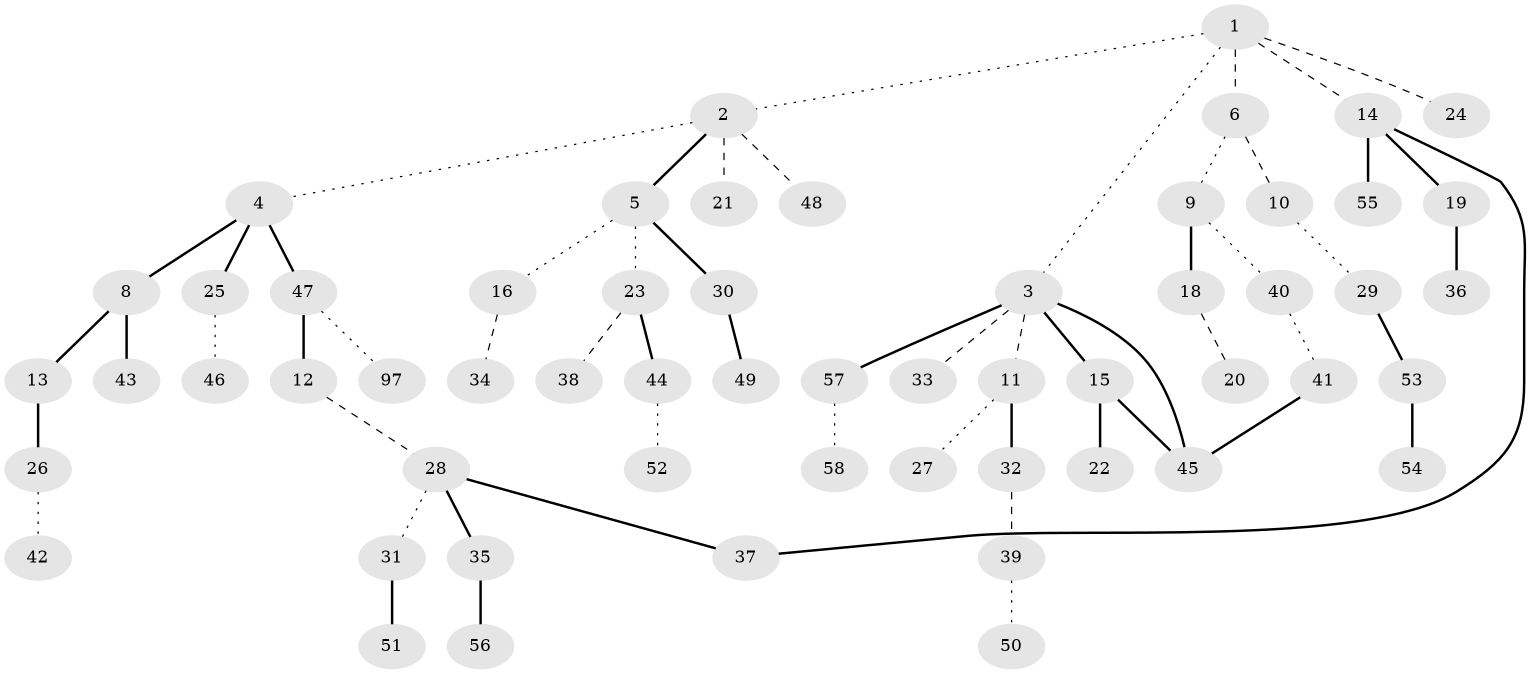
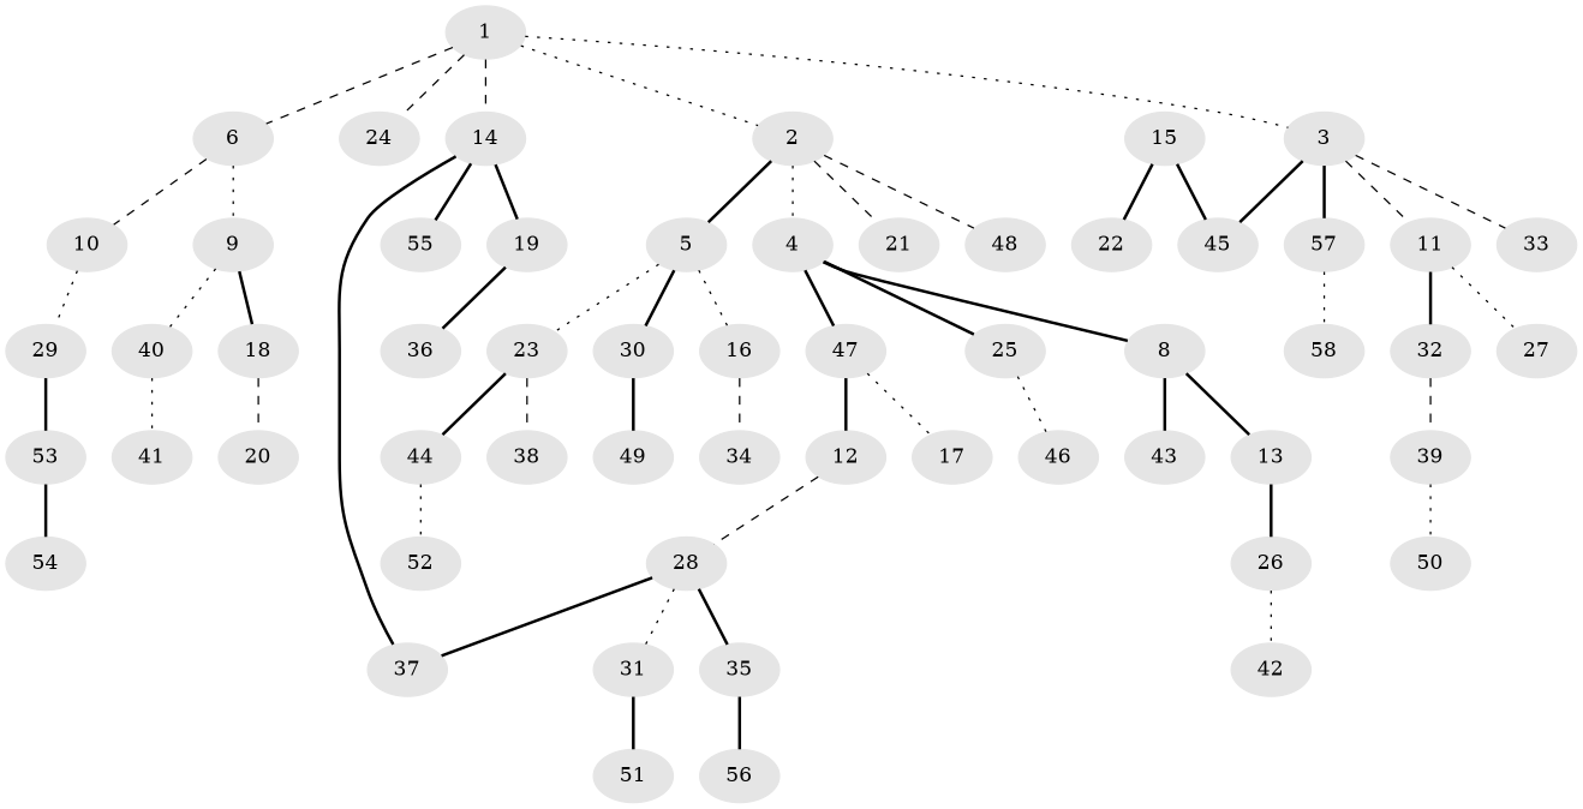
  graph {
    node [color=gray90 style=filled]
    edge [style=bold]
    1
    2
    3
    6
    14
    24
    4
    5
    21
    48
    11
    15
    33
    45
    57
    9
    10
    19
    37
    55
    8
    25
    47
    16
    23
    30
    27
    32
    22
    58
    13
    43
    46
    12
-   17 [label=97]
+   17
    34
    38
    44
    49
    18
    40
    29
    28
    26
    20
    41
    53
    39
    31
    35
    42
    36
    52
    51
    56
    54
    50
    1 -- 2 [style=dotted]
    1 -- 3 [style=dotted]
    1 -- 6 [style=dashed]
    1 -- 14 [style=dashed]
    1 -- 24 [style=dashed]
    2 -- 4 [style=dotted]
    2 -- 5
    2 -- 21 [style=dashed]
    2 -- 48 [style=dashed]
    3 -- 11 [style=dashed]
-   3 -- 15
    3 -- 33 [style=dashed]
    3 -- 45
    3 -- 57
    6 -- 9 [style=dotted]
    6 -- 10 [style=dashed]
    14 -- 19
    14 -- 37
    14 -- 55
    4 -- 8
    4 -- 25
    4 -- 47
    5 -- 16 [style=dotted]
    5 -- 23 [style=dotted]
    5 -- 30
    11 -- 27 [style=dotted]
    11 -- 32
    15 -- 45
    15 -- 22
    57 -- 58 [style=dotted]
    9 -- 18
    9 -- 40 [style=dotted]
    10 -- 29 [style=dotted]
    19 -- 36
    8 -- 13
    8 -- 43
    25 -- 46 [style=dotted]
    47 -- 12
    47 -- 17 [style=dotted]
    16 -- 34 [style=dashed]
    23 -- 38 [style=dashed]
    23 -- 44
    30 -- 49
    32 -- 39 [style=dashed]
    13 -- 26
    12 -- 28 [style=dashed]
    44 -- 52 [style=dotted]
    18 -- 20 [style=dashed]
    40 -- 41 [style=dotted]
    29 -- 53
    28 -- 37
    28 -- 31 [style=dotted]
    28 -- 35
    26 -- 42 [style=dotted]
-   41 -- 45
    53 -- 54
    39 -- 50 [style=dotted]
    31 -- 51
    35 -- 56
  }
